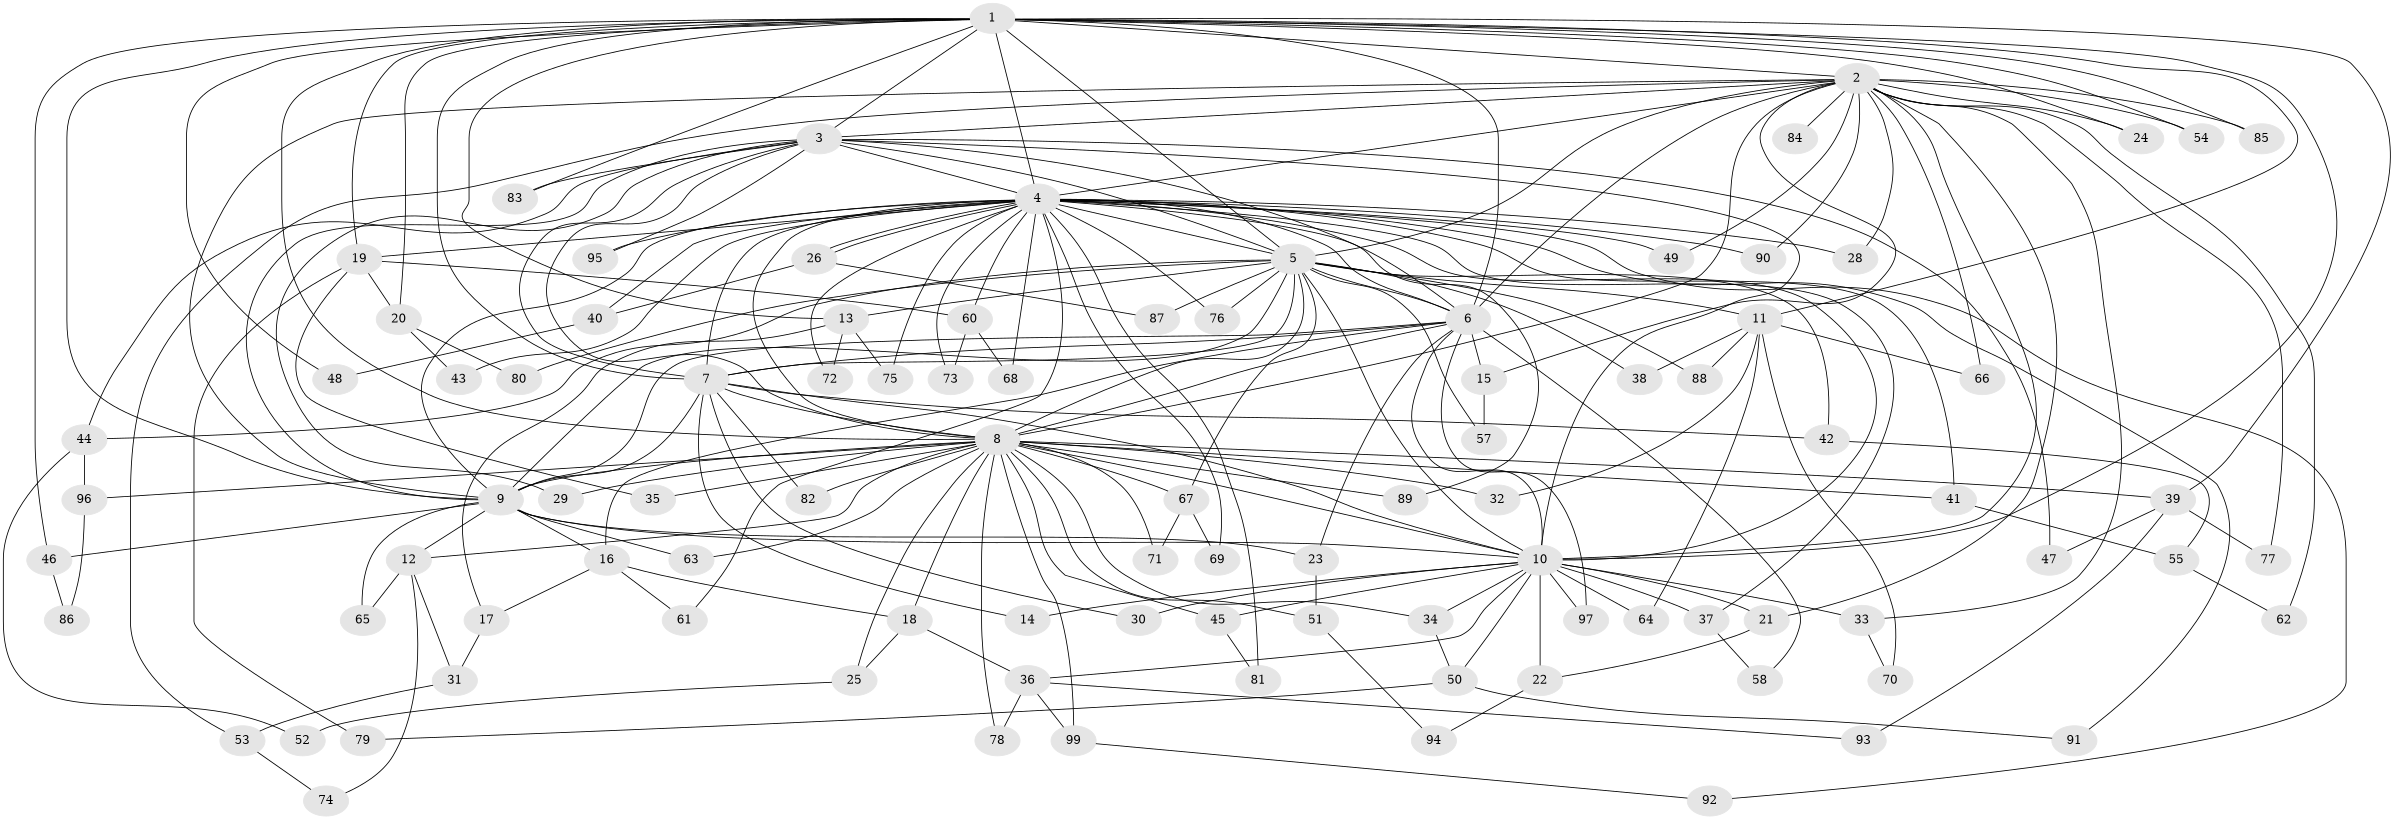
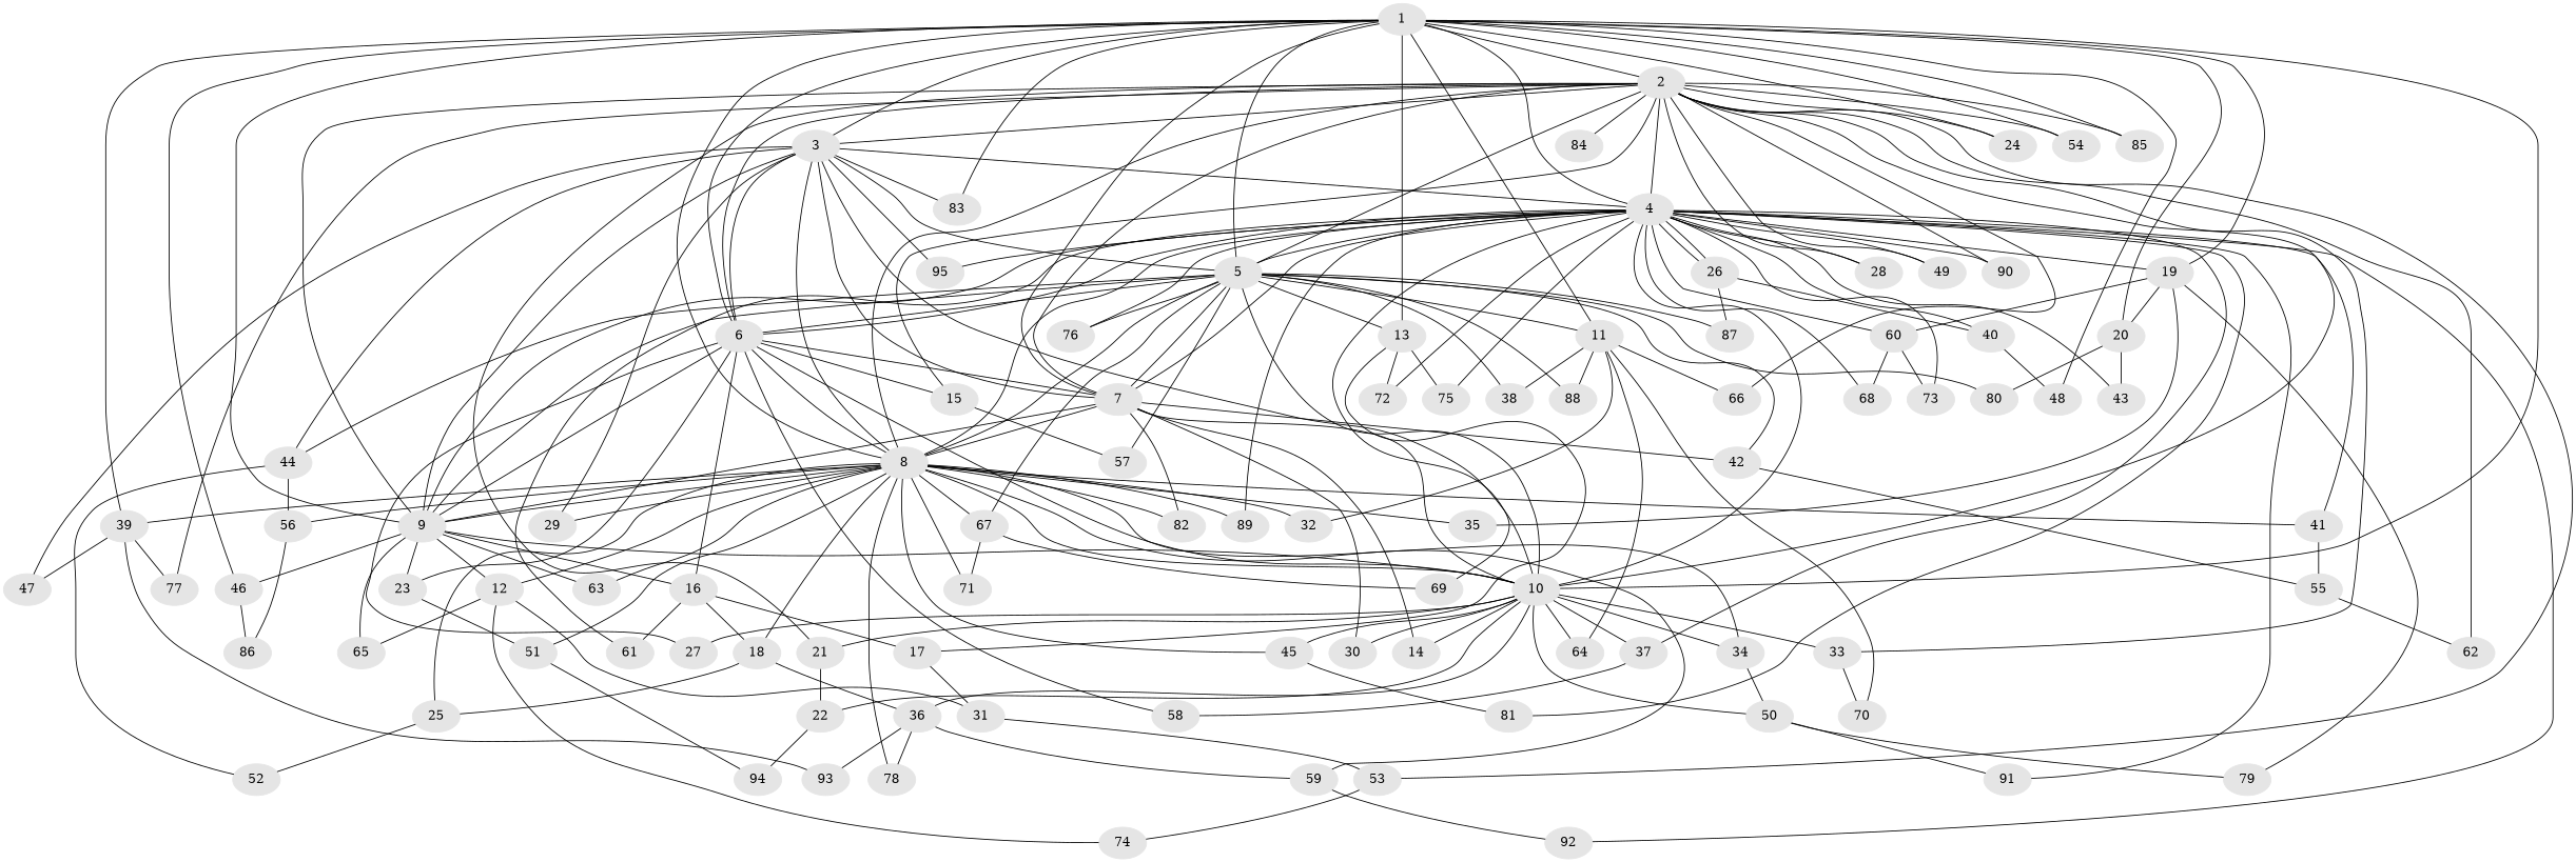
  graph {
    node [color=gray90 style=filled]
    1
    2
    3
    4
    5
    6
    7
    8
    9
    10
    11
    13
    19
    20
    24
    39
    46
    48
    54
    83
    85
    15
    21
    28
    33
    49
    53
    62
    66
    77
    84
    90
    29
    44
    47
    95
    26
    37
    40
    41
    43
    60
    61
    68
    69
    72
    73
    75
    76
    81
    89
    91
    92
    38
    42
    57
    67
    80
    87
    88
    16
    23
-   27 [label=97]
+   27
    58
    14
    30
    82
    12
    18
    25
    32
    34
    35
    45
    51
-   56 [label=96]
-   59 [label=99]
+   56
+   59
    63
    71
    78
    65
    22
    36
    50
    64
    70
    17
    79
    93
    86
    74
    52
    55
    31
    94
    1 -- 2
    1 -- 3
    1 -- 4
    1 -- 5
    1 -- 6
    1 -- 7
    1 -- 8
    1 -- 9
    1 -- 10
    1 -- 11
    1 -- 13
    1 -- 19
    1 -- 20
    1 -- 24
    1 -- 39
    1 -- 46
    1 -- 48
    1 -- 54
    1 -- 83
    1 -- 85
    2 -- 3
    2 -- 4
    2 -- 5
    2 -- 6
+   2 -- 7
    2 -- 8
    2 -- 9
    2 -- 10
    2 -- 24
    2 -- 54
    2 -- 85
    2 -- 15
    2 -- 21
    2 -- 28
    2 -- 33
    2 -- 49
    2 -- 53
    2 -- 62
    2 -- 66
    2 -- 77
    2 -- 84
    2 -- 90
    3 -- 4
    3 -- 5
    3 -- 6
    3 -- 7
    3 -- 8
    3 -- 9
    3 -- 10
    3 -- 83
    3 -- 29
    3 -- 44
    3 -- 47
    3 -- 95
    4 -- 5
    4 -- 6
    4 -- 7
    4 -- 8
    4 -- 9
    4 -- 10
    4 -- 19
    4 -- 28
    4 -- 49
    4 -- 90
    4 -- 95
    4 -- 26
    4 -- 26
    4 -- 37
    4 -- 40
    4 -- 41
    4 -- 43
    4 -- 60
    4 -- 61
    4 -- 68
    4 -- 69
    4 -- 72
    4 -- 73
    4 -- 75
    4 -- 76
    4 -- 81
    4 -- 89
    4 -- 91
    4 -- 92
    5 -- 6
    5 -- 7
    5 -- 8
    5 -- 9
    5 -- 10
    5 -- 11
    5 -- 13
    5 -- 44
    5 -- 76
    5 -- 38
    5 -- 42
    5 -- 57
    5 -- 67
    5 -- 80
    5 -- 87
    5 -- 88
    6 -- 7
    6 -- 8
    6 -- 9
    6 -- 10
    6 -- 15
    6 -- 16
    6 -- 23
    6 -- 27
    6 -- 58
    7 -- 8
    7 -- 9
    7 -- 10
    7 -- 42
    7 -- 14
    7 -- 30
    7 -- 82
    8 -- 9
    8 -- 10
    8 -- 39
    8 -- 29
    8 -- 41
    8 -- 89
    8 -- 67
    8 -- 82
    8 -- 12
    8 -- 18
    8 -- 25
    8 -- 32
    8 -- 34
    8 -- 35
    8 -- 45
    8 -- 51
    8 -- 56
    8 -- 59
    8 -- 63
    8 -- 71
    8 -- 78
    9 -- 10
    9 -- 46
    9 -- 16
    9 -- 23
    9 -- 12
    9 -- 63
    9 -- 65
    10 -- 21
    10 -- 33
    10 -- 37
    10 -- 27
    10 -- 14
    10 -- 30
    10 -- 34
    10 -- 45
    10 -- 22
    10 -- 36
    10 -- 50
    10 -- 64
    11 -- 66
    11 -- 38
    11 -- 88
    11 -- 32
    11 -- 64
    11 -- 70
    13 -- 72
    13 -- 75
    13 -- 17
    19 -- 20
    19 -- 60
    19 -- 35
    19 -- 79
    20 -- 43
    20 -- 80
    39 -- 77
    39 -- 47
    39 -- 93
    46 -- 86
    15 -- 57
    21 -- 22
    33 -- 70
    53 -- 74
    44 -- 56
    44 -- 52
    26 -- 40
    26 -- 87
    37 -- 58
    40 -- 48
    41 -- 55
    60 -- 68
    60 -- 73
    42 -- 55
    67 -- 69
    67 -- 71
    16 -- 61
    16 -- 18
    16 -- 17
    23 -- 51
    12 -- 65
    12 -- 74
    12 -- 31
    18 -- 25
    18 -- 36
    25 -- 52
    34 -- 50
    45 -- 81
    51 -- 94
    56 -- 86
    59 -- 92
    22 -- 94
    36 -- 59
    36 -- 78
    36 -- 93
    50 -- 91
    50 -- 79
    17 -- 31
    55 -- 62
    31 -- 53
  }
